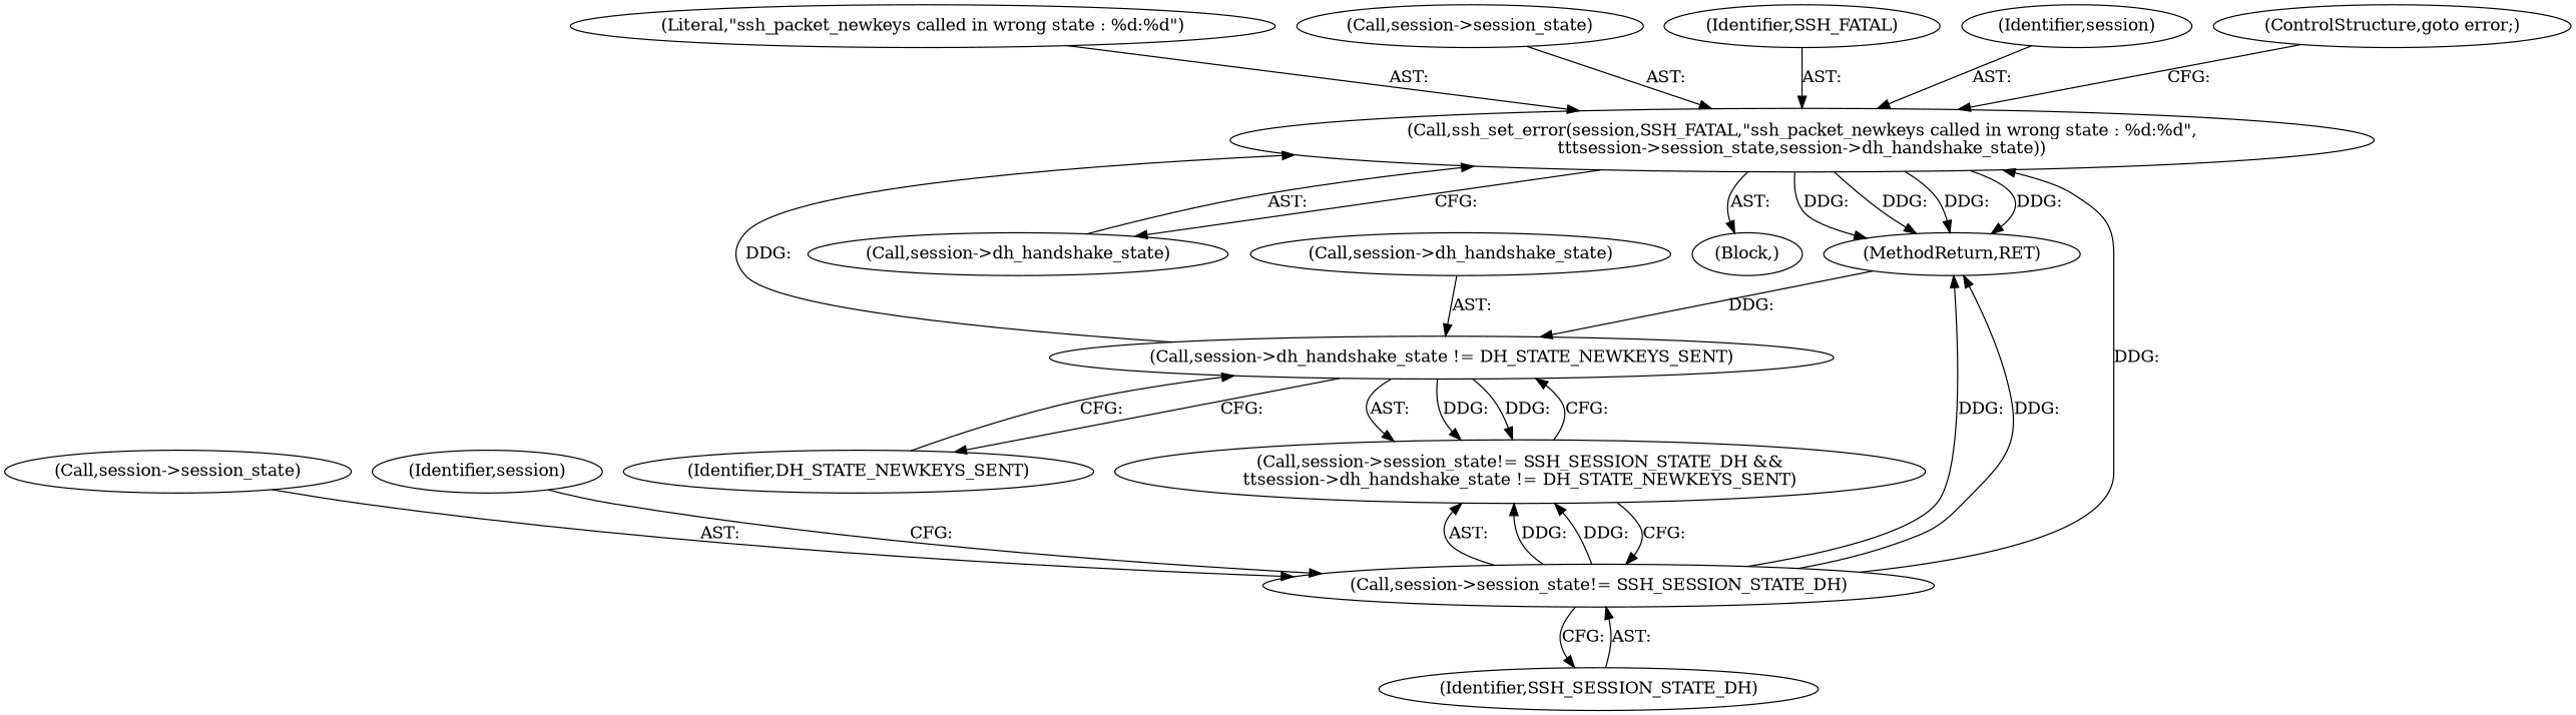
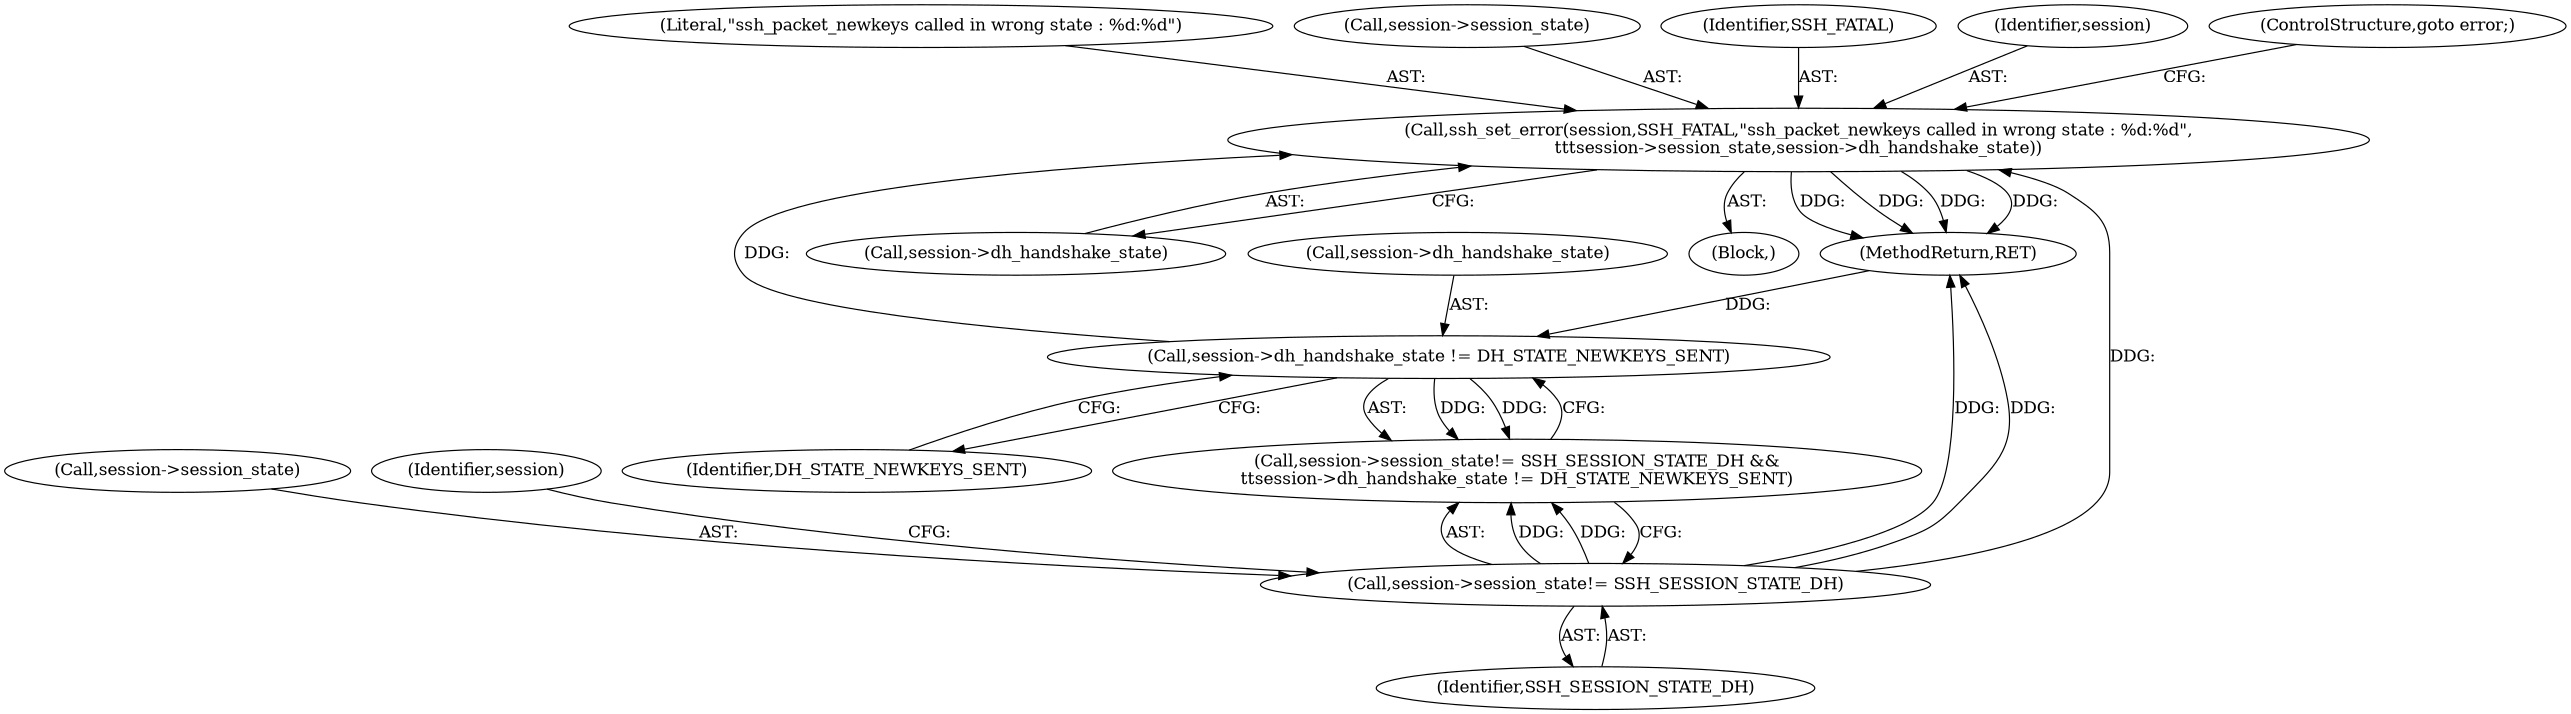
  digraph {
    n1 [label="(Call,ssh_set_error(session,SSH_FATAL,\"ssh_packet_newkeys called in wrong state : %d:%d\",\n\t\t\tsession->session_state,session->dh_handshake_state))"]
    n2 [label="(Call,session->dh_handshake_state)"]
    n3 [label="(MethodReturn,RET)"]
    n4 [label="(Block,)"]
    n5 [label="(Call,session->dh_handshake_state != DH_STATE_NEWKEYS_SENT)"]
    n6 [label="(Call,session->session_state!= SSH_SESSION_STATE_DH)"]
    n7 [label="(Identifier,SSH_SESSION_STATE_DH)"]
    n8 [label="(Call,session->session_state!= SSH_SESSION_STATE_DH &&\n\t\tsession->dh_handshake_state != DH_STATE_NEWKEYS_SENT)"]
    n9 [label="(Identifier,DH_STATE_NEWKEYS_SENT)"]
    n10 [label="(Literal,\"ssh_packet_newkeys called in wrong state : %d:%d\")"]
    n11 [label="(Call,session->session_state)"]
    n12 [label="(Identifier,session)"]
    n13 [label="(Call,session->dh_handshake_state)"]
    n14 [label="(Call,session->session_state)"]
    n15 [label="(Identifier,SSH_FATAL)"]
    n16 [label="(Identifier,session)"]
    n17 [label="(ControlStructure,goto error;)"]
    n1 -> n2 [label="CFG: "]
    n1 -> n3 [label="DDG: "]
    n1 -> n3 [label="DDG: "]
    n1 -> n3 [label="DDG: "]
    n1 -> n3 [label="DDG: "]
    n1 -> n4 [label="AST: "]
    n2 -> n1 [label="AST: "]
    n3 -> n5 [label="DDG: "]
    n5 -> n1 [label="DDG: "]
    n5 -> n8 [label="AST: "]
    n5 -> n8 [label="DDG: "]
    n5 -> n8 [label="DDG: "]
    n5 -> n9 [label="CFG: "]
    n6 -> n1 [label="DDG: "]
    n6 -> n3 [label="DDG: "]
    n6 -> n3 [label="DDG: "]
-   n6 -> n7 [label="CFG: "]
+   n6 -> n7 [label="AST: "]
    n6 -> n8 [label="AST: "]
    n6 -> n8 [label="DDG: "]
    n6 -> n8 [label="DDG: "]
    n7 -> n6 [label="AST: "]
    n8 -> n5 [label="CFG: "]
    n8 -> n6 [label="CFG: "]
    n9 -> n5 [label="CFG: "]
    n10 -> n1 [label="AST: "]
    n11 -> n6 [label="AST: "]
    n12 -> n6 [label="CFG: "]
    n13 -> n5 [label="AST: "]
    n14 -> n1 [label="AST: "]
    n15 -> n1 [label="AST: "]
    n16 -> n1 [label="AST: "]
    n17 -> n1 [label="CFG: "]
  }
